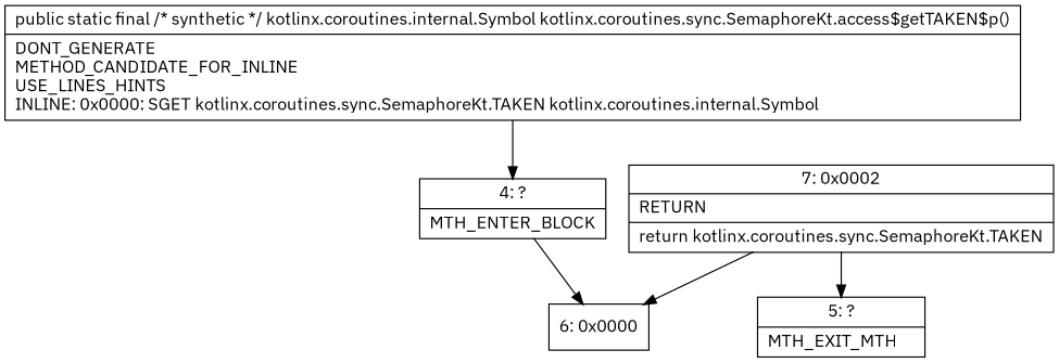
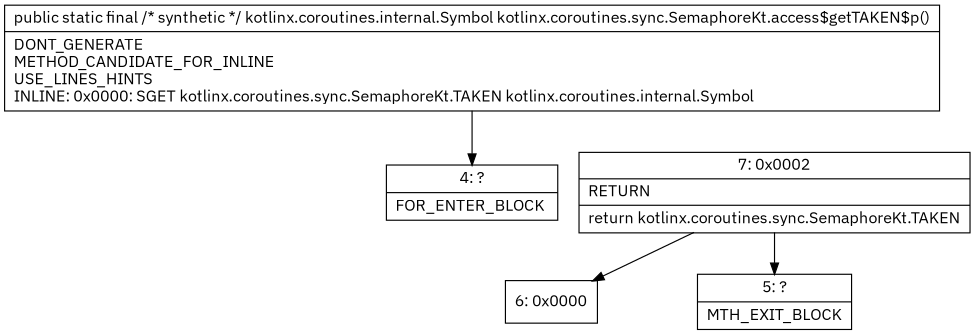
  digraph {
    fontname="IBM Plex Sans"
    node [fontname="IBM Plex Sans" shape=record]
    edge [fontname="IBM Plex Sans"]
-   n1 [label="{4\:\ ?|MTH_ENTER_BLOCK\l}"]
+   n1 [label="{4\:\ ?|FOR_ENTER_BLOCK\l}"]
    n2 [label="{6\:\ 0x0000}"]
    n3 [label="{7\:\ 0x0002|RETURN\l|return kotlinx.coroutines.sync.SemaphoreKt.TAKEN\l}"]
-   n4 [label="{5\:\ ?|MTH_EXIT_MTH\l}"]
+   n4 [label="{5\:\ ?|MTH_EXIT_BLOCK\l}"]
    n5 [label="{public static final \/* synthetic *\/ kotlinx.coroutines.internal.Symbol kotlinx.coroutines.sync.SemaphoreKt.access$getTAKEN$p()  | DONT_GENERATE\lMETHOD_CANDIDATE_FOR_INLINE\lUSE_LINES_HINTS\lINLINE: 0x0000: SGET   kotlinx.coroutines.sync.SemaphoreKt.TAKEN kotlinx.coroutines.internal.Symbol\l}"]
-   n1 -> n2
    n3 -> n2
    n3 -> n4
    n5 -> n1
  }
